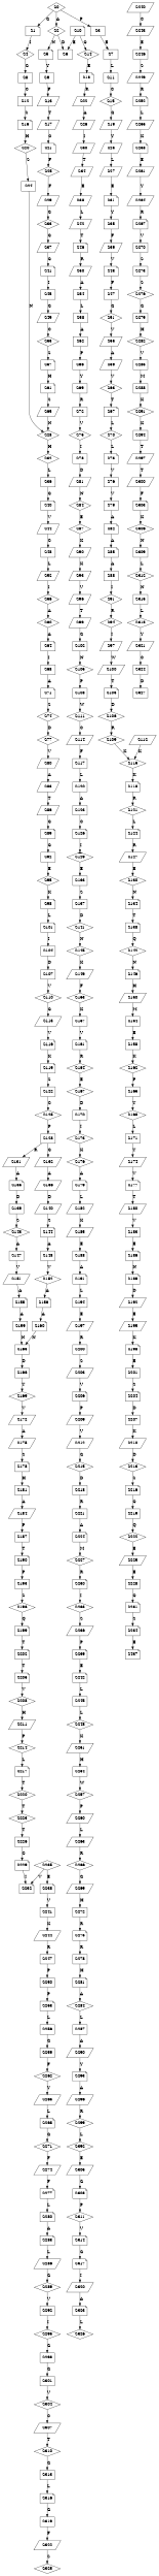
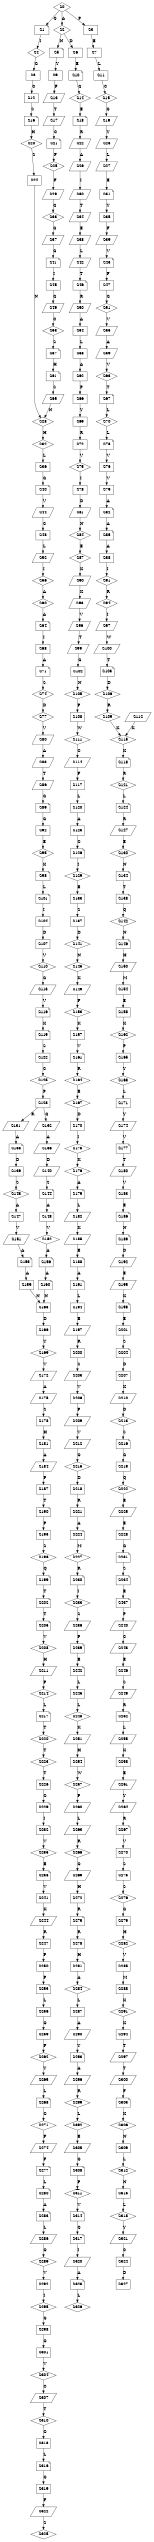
  strict digraph {
    node [shape=box]
    S0 [shape=diamond]
    S1 [shape=note]
    S2 [shape=diamond]
    S3
    S4 [shape=diamond]
    S5 [shape=note]
    S6
    S7
    S8
    S9
    S10 [shape=note]
    S11
    S12
    S13 [shape=parallelogram]
    S14 [shape=diamond]
    S15 [shape=diamond]
    S16 [shape=note]
    S17 [shape=parallelogram]
    S18 [shape=note]
    S19 [shape=parallelogram]
    S20 [shape=diamond]
    S21 [shape=note]
    S22 [shape=parallelogram]
    S23 [shape=parallelogram]
    S24
    S25 [shape=diamond]
    S26 [shape=parallelogram]
    S27 [shape=parallelogram]
    S28 [shape=diamond]
    S29 [shape=parallelogram]
    S30 [shape=parallelogram]
    S31 [shape=note]
    S32 [shape=diamond]
    S33 [shape=diamond]
    S34 [shape=parallelogram]
    S35
    S36
    S37 [shape=parallelogram]
    S38 [shape=parallelogram]
    S39 [shape=parallelogram]
    S40 [shape=note]
    S41 [shape=note]
    S42 [shape=parallelogram]
    S43 [shape=note]
    S44 [shape=parallelogram]
    S45
    S46 [shape=note]
    S47
    S48
    S49 [shape=parallelogram]
    S50 [shape=parallelogram]
    S51 [shape=diamond]
    S52 [shape=parallelogram]
    S53 [shape=diamond]
    S54
    S55 [shape=parallelogram]
    S56 [shape=diamond]
    S57 [shape=note]
    S58
    S59 [shape=parallelogram]
    S60 [shape=diamond]
    S61 [shape=note]
    S62
    S63 [shape=diamond]
    S64 [shape=note]
    S65 [shape=parallelogram]
    S66
    S67 [shape=note]
    S68
    S69
    S70 [shape=diamond]
    S71 [shape=note]
    S72
    S73 [shape=note]
    S74 [shape=diamond]
    S75 [shape=diamond]
    S76
    S77 [shape=diamond]
    S78
    S79
    S80 [shape=parallelogram]
    S81 [shape=parallelogram]
    S82 [shape=note]
    S83 [shape=parallelogram]
    S84 [shape=diamond]
    S85 [shape=note]
    S86 [shape=parallelogram]
    S87 [shape=diamond]
    S88
    S89 [shape=note]
    S90 [shape=parallelogram]
    S91 [shape=diamond]
    S92
    S93 [shape=parallelogram]
    S94 [shape=diamond]
    S95 [shape=diamond]
    S96 [shape=parallelogram]
    S97 [shape=parallelogram]
    S98 [shape=note]
    S99 [shape=parallelogram]
    S100 [shape=parallelogram]
    S101 [shape=note]
    S102
    S103 [shape=note]
    S104
    S105 [shape=diamond]
    S106 [shape=diamond]
    S107
    S108
    S109 [shape=diamond]
    S110 [shape=diamond]
    S111 [shape=diamond]
    S115 [shape=diamond]
    S113 [shape=parallelogram]
    S114 [shape=parallelogram]
    S112 [shape=parallelogram]
    S116 [shape=note]
    S117
    S118 [shape=note]
    S119 [shape=note]
    S120
    S121 [shape=diamond]
    S122
    S123
    S124 [shape=note]
    S125 [shape=diamond]
    S126 [shape=note]
    S127 [shape=parallelogram]
    S128
    S129 [shape=diamond]
    S130 [shape=diamond]
    S131 [shape=parallelogram]
    S132 [shape=parallelogram]
    S133
    S134 [shape=note]
    S135 [shape=note]
    S136 [shape=parallelogram]
    S137
    S138 [shape=note]
    S139
    S140 [shape=parallelogram]
    S141 [shape=diamond]
    S142 [shape=diamond]
    S143 [shape=diamond]
    S144 [shape=note]
    S145 [shape=diamond]
    S146 [shape=note]
    S147
    S148
    S149 [shape=parallelogram]
    S150 [shape=parallelogram]
    S151 [shape=parallelogram]
    S152 [shape=diamond]
    S153 [shape=diamond]
    S154
    S155 [shape=note]
    S156 [shape=note]
    S157
    S158
    S159
    S160 [shape=note]
    S161 [shape=note]
    S162 [shape=diamond]
    S163
    S164 [shape=diamond]
    S165
    S166
    S167 [shape=diamond]
    S168 [shape=diamond]
    S169 [shape=diamond]
    S170
    S171
    S172 [shape=parallelogram]
    S173 [shape=diamond]
    S174 [shape=parallelogram]
    S175 [shape=parallelogram]
    S176 [shape=diamond]
    S177 [shape=note]
    S178 [shape=note]
    S179 [shape=note]
    S180 [shape=parallelogram]
    S181 [shape=note]
    S182 [shape=parallelogram]
    S183
    S184 [shape=parallelogram]
    S185 [shape=parallelogram]
    S186 [shape=note]
    S187
    S188 [shape=note]
    S189 [shape=note]
    S190 [shape=note]
    S191 [shape=note]
    S192 [shape=parallelogram]
    S193
    S194
    S195 [shape=parallelogram]
    S196 [shape=diamond]
    S197 [shape=parallelogram]
    S198 [shape=note]
    S199 [shape=note]
    S200
    S201
    S202 [shape=note]
    S203 [shape=parallelogram]
    S204 [shape=note]
    S205 [shape=note]
    S206 [shape=note]
    S207
    S208 [shape=diamond]
    S209 [shape=parallelogram]
    S210 [shape=parallelogram]
    S211 [shape=parallelogram]
    S212 [shape=parallelogram]
    S213 [shape=diamond]
    S214 [shape=diamond]
    S215 [shape=diamond]
    S216 [shape=note]
    S217 [shape=note]
    S218
    S219
    S220 [shape=diamond]
    S221
    S222 [shape=diamond]
    S223 [shape=diamond]
    S224 [shape=note]
    S225 [shape=parallelogram]
    S226
    S227 [shape=diamond]
    S228
    S229 [shape=note]
    S230 [shape=note]
    S231 [shape=note]
    S232 [shape=note]
    S233 [shape=diamond]
    S234 [shape=note]
    S235 [shape=diamond]
    S236 [shape=parallelogram]
    n238 [label=S437 shape=note]
    S238 [shape=note]
    S239 [shape=note]
    S240 [shape=parallelogram]
    S241
    S242 [shape=note]
    S243 [shape=parallelogram]
    S244 [shape=parallelogram]
    S245
    S246
    S247
    S248 [shape=diamond]
    S249 [shape=parallelogram]
    S250
    S251 [shape=parallelogram]
    S252 [shape=note]
    S253 [shape=note]
    S254
    S255 [shape=parallelogram]
    S256
    S257 [shape=diamond]
    S258 [shape=note]
    S259
    S260 [shape=parallelogram]
    S261 [shape=parallelogram]
    S262 [shape=diamond]
    S263 [shape=parallelogram]
    S264 [shape=parallelogram]
    S265 [shape=parallelogram]
    S266 [shape=diamond]
    S267 [shape=note]
    S268 [shape=note]
    S269 [shape=parallelogram]
    S270
    S271 [shape=diamond]
    S272
    S273
    S274 [shape=parallelogram]
    S275 [shape=note]
    S276 [shape=diamond]
    S277 [shape=note]
    S278
    S279
    S280 [shape=note]
    S281 [shape=note]
    S282 [shape=diamond]
    S283 [shape=note]
    S284 [shape=diamond]
    S285
    S286 [shape=parallelogram]
    S287
    S288
    S289 [shape=diamond]
    S290 [shape=parallelogram]
    S291 [shape=diamond]
    S292
    S293 [shape=note]
    S294
    S295 [shape=diamond]
    S296 [shape=parallelogram]
    S297 [shape=parallelogram]
    S298
    S299 [shape=diamond]
    S300 [shape=parallelogram]
    S301
    n303 [label=S392 shape=diamond]
    S303 [shape=note]
    S304 [shape=diamond]
    S305 [shape=parallelogram]
    S306 [shape=diamond]
    S307 [shape=parallelogram]
    S308 [shape=note]
    S309
    S310 [shape=diamond]
    S311 [shape=diamond]
    S312 [shape=diamond]
    S313
    S314 [shape=note]
    S315
    S316 [shape=note]
    S317 [shape=note]
    S318 [shape=diamond]
    S319
    S320 [shape=parallelogram]
    S321 [shape=parallelogram]
    S322 [shape=parallelogram]
    S323 [shape=note]
    S324
    S325 [shape=diamond]
    S326 [shape=diamond]
    S327
    S0 -> S1 [label=G]
    S0 -> S2 [label=A]
    S0 -> S3 [label=P]
    S1 -> S4 [label=I]
    S2 -> S5 [label=N]
    S2 -> S6 [label=D]
    S3 -> S7 [label=E]
    S4 -> S8 [label=G]
    S5 -> S9 [label=Y]
-   S10 -> S6 [label=E]
+   S6 -> S10 [label=E]
    S7 -> S11 [label=L]
    S8 -> S12 [label=C]
    S9 -> S13 [label=F]
    S10 -> S14 [label=G]
    S11 -> S15 [label=C]
    S12 -> S16 [label=S]
    S13 -> S17 [label=T]
    S14 -> S18 [label=E]
    S15 -> S19 [label=G]
    S16 -> S20 [label=H]
    S17 -> S21 [label=C]
    S18 -> S22 [label=R]
    S19 -> S23 [label=Y]
    S20 -> S24 [label=S]
    S21 -> S25 [label=F]
    S22 -> S26 [label=A]
    S23 -> S27 [label=L]
    S24 -> S28 [label=N]
    S25 -> S29 [label=F]
    S26 -> S30 [label=I]
    S27 -> S31 [label=E]
    S28 -> S32 [label=H]
    S29 -> S33 [label=G]
    S30 -> S34 [label=T]
    S31 -> S35 [label=Y]
    S32 -> S36 [label=L]
    S33 -> S37 [label=G]
    S34 -> S38 [label=E]
    S35 -> S39 [label=F]
    S36 -> S40 [label=G]
    S37 -> S41 [label=G]
    S38 -> S42 [label=L]
    S39 -> S43 [label=V]
    S40 -> S44 [label=V]
    S41 -> S45 [label=I]
    S42 -> S46 [label=T]
    S43 -> S47 [label=F]
    S44 -> S48 [label=C]
    S45 -> S49 [label=G]
    S46 -> S50 [label=R]
    S47 -> S51 [label=G]
    S48 -> S52 [label=L]
    S49 -> S53 [label=C]
    S50 -> S54 [label=A]
    S51 -> S55 [label=V]
    S52 -> S56 [label=I]
    S53 -> S57 [label=S]
    S54 -> S58 [label=L]
    S55 -> S59 [label=A]
    S56 -> S60 [label=A]
    S57 -> S61 [label=H]
    S58 -> S62 [label=A]
    S59 -> S63 [label=V]
    S60 -> S64 [label=A]
    S61 -> S65 [label=S]
    S62 -> S66 [label=P]
    S63 -> S67 [label=T]
    S64 -> S68 [label=I]
    S65 -> S28 [label=N]
    S66 -> S69 [label=Y]
    S67 -> S70 [label=L]
    S68 -> S71 [label=A]
    S69 -> S72 [label=R]
    S70 -> S73 [label=L]
    S71 -> S74 [label=S]
    S72 -> S75 [label=V]
    S73 -> S76 [label=V]
    S74 -> S77 [label=D]
    S75 -> S78 [label=I]
    S76 -> S79 [label=V]
    S77 -> S80 [label=V]
    S78 -> S81 [label=D]
    S79 -> S82 [label=A]
    S80 -> S83 [label=A]
    S81 -> S84 [label=N]
    S82 -> S85 [label=A]
    S83 -> S86 [label=T]
    S84 -> S87 [label=E]
    S85 -> S88 [label=A]
    S86 -> S89 [label=G]
    S87 -> S90 [label=K]
    S88 -> S91 [label=I]
    S89 -> S92 [label=G]
    S90 -> S93 [label=K]
    S91 -> S94 [label=R]
    S92 -> S95 [label=E]
    S93 -> S96 [label=V]
    S94 -> S97 [label=I]
    S95 -> S98 [label=K]
    S96 -> S99 [label=T]
    S97 -> S100 [label=W]
    S98 -> S101 [label=L]
    S99 -> S102 [label=G]
    S100 -> S103 [label=T]
    S101 -> S104 [label=I]
    S102 -> S105 [label=N]
    S103 -> S106 [label=D]
    S104 -> S107 [label=D]
    S105 -> S108 [label=P]
    S106 -> S109 [label=R]
    S107 -> S110 [label=V]
    S108 -> S111 [label=W]
    S109 -> S115 [label=K]
    S110 -> S113 [label=G]
    S111 -> S114 [label=C]
    S115 -> S118 [label=K]
    S113 -> S116 [label=V]
    S114 -> S117 [label=F]
    S112 -> S115 [label=K]
    S116 -> S119 [label=K]
    S117 -> S120 [label=L]
    S118 -> S121 [label=R]
    S119 -> S122 [label=S]
    S120 -> S123 [label=A]
    S121 -> S124 [label=L]
    S122 -> S125 [label=C]
    S123 -> S126 [label=C]
    S124 -> S127 [label=R]
    S125 -> S128 [label=P]
    S126 -> S129 [label=I]
    S127 -> S130 [label=E]
    S128 -> S131 [label=R]
    S128 -> S132 [label=G]
    S129 -> S133 [label=E]
    S130 -> S134 [label=N]
    S131 -> S135 [label=A]
    S132 -> S136 [label=A]
    S133 -> S137 [label=S]
    S134 -> S138 [label=T]
    S135 -> S139 [label=D]
    S136 -> S140 [label=D]
    S137 -> S141 [label=D]
    S138 -> S142 [label=Q]
    S139 -> S143 [label=S]
    S140 -> S144 [label=S]
    S141 -> S145 [label=N]
    S142 -> S146 [label=N]
    S143 -> S147 [label=A]
    S144 -> S148 [label=A]
    S145 -> S149 [label=K]
    S146 -> S150 [label=H]
    S147 -> S151 [label=V]
    S148 -> S152 [label=V]
    S149 -> S153 [label=F]
    S150 -> S154 [label=M]
    S151 -> S155 [label=A]
    S152 -> S156 [label=A]
    S153 -> S157 [label=K]
    S154 -> S158 [label=E]
    S155 -> S159 [label=A]
    S156 -> S160 [label=A]
    S157 -> S161 [label=V]
    S158 -> S162 [label=K]
    S159 -> S163 [label=N]
    S160 -> S163 [label=N]
    S161 -> S164 [label=R]
    S162 -> S165 [label=P]
    S163 -> S166 [label=D]
    S164 -> S167 [label=E]
    S165 -> S168 [label=Y]
    S166 -> S169 [label=Y]
    S167 -> S170 [label=D]
    S168 -> S171 [label=L]
    S169 -> S172 [label=V]
    S170 -> S173 [label=I]
    S171 -> S174 [label=Y]
    S172 -> S175 [label=A]
    S173 -> S176 [label=K]
    S174 -> S177 [label=V]
    S175 -> S178 [label=S]
    S176 -> S179 [label=A]
    S177 -> S180 [label=T]
    S178 -> S181 [label=H]
    S179 -> S182 [label=L]
    S180 -> S183 [label=V]
    S181 -> S184 [label=A]
    S182 -> S185 [label=K]
    S183 -> S186 [label=E]
    S184 -> S187 [label=P]
    S185 -> S188 [label=E]
    S186 -> S189 [label=N]
    S187 -> S190 [label=T]
    S188 -> S191 [label=A]
    S189 -> S192 [label=D]
    S190 -> S193 [label=P]
    S191 -> S194 [label=L]
    S192 -> S195 [label=E]
    S193 -> S196 [label=S]
    S194 -> S197 [label=E]
    S195 -> S198 [label=K]
    S196 -> S199 [label=Q]
    S197 -> S200 [label=R]
    S198 -> S201 [label=E]
    S199 -> S202 [label=T]
    S200 -> S203 [label=S]
    S201 -> S204 [label=S]
    S202 -> S205 [label=T]
    S203 -> S206 [label=V]
    S204 -> S207 [label=D]
    S205 -> S208 [label=V]
    S206 -> S209 [label=P]
    S207 -> S210 [label=K]
    S208 -> S211 [label=H]
    S209 -> S212 [label=V]
    S210 -> S213 [label=D]
    S211 -> S214 [label=P]
    S212 -> S215 [label=G]
    S213 -> S216 [label=S]
    S214 -> S217 [label=L]
    S215 -> S218 [label=D]
    S216 -> S219 [label=G]
    S217 -> S220 [label=T]
    S218 -> S221 [label=R]
    S219 -> S222 [label=Q]
    S220 -> S223 [label=T]
    S221 -> S224 [label=A]
    S222 -> S225 [label=E]
    S223 -> S226 [label=T]
    S224 -> S227 [label=M]
    S225 -> S228 [label=E]
    S226 -> S229 [label=G]
    S227 -> S230 [label=R]
    S228 -> S231 [label=G]
    S229 -> S232 [label=I]
    S230 -> S233 [label=I]
    S231 -> S234 [label=S]
-   S235 -> S232 [label=V]
+   S232 -> S235 [label=V]
    S233 -> S236 [label=S]
    S234 -> n238 [label=E]
    S235 -> S238 [label=E]
    S236 -> S239 [label=P]
+   n238 -> S240 [label=P]
    S238 -> S241 [label=V]
    S239 -> S242 [label=E]
    S240 -> S243 [label=C]
    S241 -> S244 [label=K]
    S242 -> S245 [label=L]
    S243 -> S246 [label=E]
    S244 -> S247 [label=R]
    S245 -> S248 [label=L]
    S246 -> S249 [label=S]
    S247 -> S250 [label=P]
    S248 -> S251 [label=K]
    S249 -> S252 [label=R]
    S250 -> S253 [label=P]
    S251 -> S254 [label=H]
    S252 -> S255 [label=L]
    S253 -> S256 [label=L]
    S254 -> S257 [label=W]
    S255 -> S258 [label=K]
    S256 -> S259 [label=G]
    S257 -> S260 [label=P]
    S258 -> S261 [label=E]
    S259 -> S262 [label=F]
    S260 -> S263 [label=L]
    S261 -> S264 [label=Y]
    S262 -> S265 [label=Y]
    S263 -> S266 [label=R]
    S264 -> S267 [label=R]
    S265 -> S268 [label=L]
    S266 -> S269 [label=G]
    S267 -> S270 [label=V]
    S268 -> S271 [label=G]
    S269 -> S272 [label=H]
    S270 -> S273 [label=S]
    S271 -> S274 [label=F]
    S272 -> S275 [label=R]
    S273 -> S276 [label=S]
    S274 -> S277 [label=F]
    S275 -> S278 [label=R]
    S276 -> S279 [label=G]
    S277 -> S280 [label=L]
    S278 -> S281 [label=H]
    S279 -> S282 [label=H]
    S280 -> S283 [label=A]
    S281 -> S284 [label=A]
    S282 -> S285 [label=V]
    S283 -> S286 [label=L]
    S284 -> S287 [label=L]
    S285 -> S288 [label=M]
    S286 -> S289 [label=G]
    S287 -> S290 [label=A]
    S288 -> S291 [label=K]
    S289 -> S292 [label=V]
    S290 -> S293 [label=Y]
    S291 -> S294 [label=K]
    S292 -> S295 [label=I]
    S293 -> S296 [label=A]
    S294 -> S297 [label=T]
    S295 -> S298 [label=G]
    S296 -> S299 [label=R]
    S297 -> S300 [label=T]
    S298 -> S301 [label=G]
    S299 -> n303 [label=L]
    S300 -> S303 [label=F]
    S301 -> S304 [label=V]
    n303 -> S305 [label=E]
    S303 -> S306 [label=K]
    S304 -> S307 [label=C]
    S305 -> S308 [label=G]
    S306 -> S309 [label=N]
    S307 -> S310 [label=T]
    S308 -> S311 [label=P]
    S309 -> S312 [label=L]
    S310 -> S313 [label=G]
    S311 -> S314 [label=V]
    S312 -> S315 [label=N]
    S313 -> S316 [label=L]
    S314 -> S317 [label=G]
    S315 -> S318 [label=L]
    S316 -> S319 [label=G]
    S317 -> S320 [label=I]
    S318 -> S321 [label=Y]
    S319 -> S322 [label=F]
    S320 -> S323 [label=A]
    S321 -> S324 [label=C]
    S322 -> S325 [label=S]
    S323 -> S326 [label=L]
    S324 -> S327 [label=D]
  }
